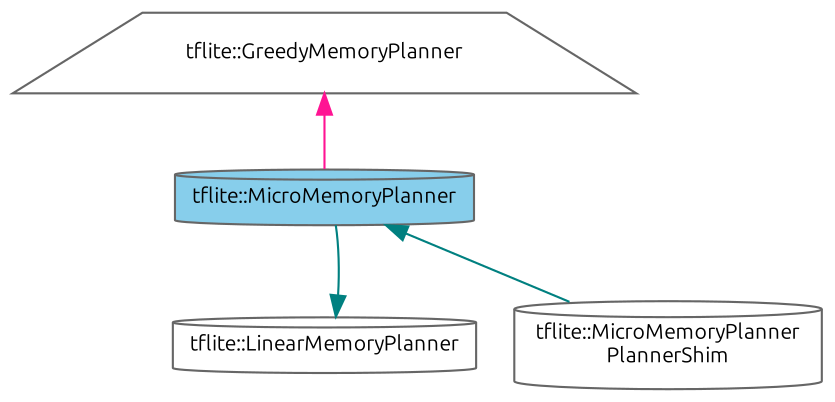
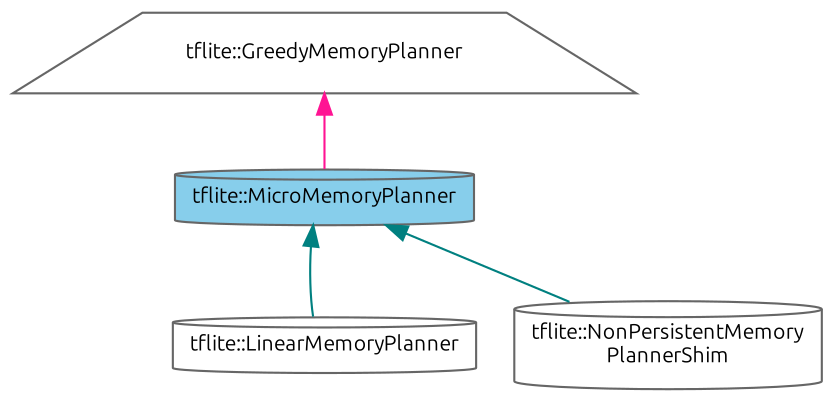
  digraph {
    fontname=Ubuntu
    rankdir=TB
    node [color=grey40 fillcolor=white fontname=Ubuntu fontsize=10 shape=cylinder style=filled]
    edge [color=teal dir=back fontname=Ubuntu fontsize=10 labelfontname=Helvetica labelfontsize=10 style=solid]
    n1 [fillcolor=skyblue height=0.2 label="tflite::MicroMemoryPlanner" width=0.4]
    n2 [height=0.2 label="tflite::LinearMemoryPlanner" width=0.4]
-   n3 [height=0.2 label="tflite::MicroMemoryPlanner\lPlannerShim" width=0.4]
+   n3 [height=0.2 label="tflite::NonPersistentMemory\lPlannerShim" width=0.4]
    n4 [height=0.2 label="tflite::GreedyMemoryPlanner" shape=trapezium width=0.4]
-   n2 -> n1
+   n1 -> n2
    n1 -> n3
    n4 -> n1 [color=deeppink]
  }
